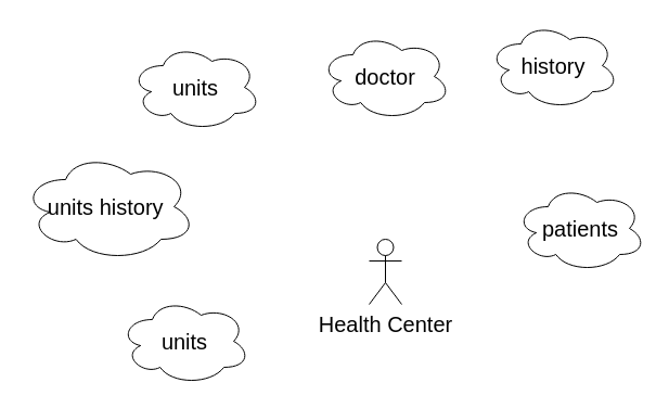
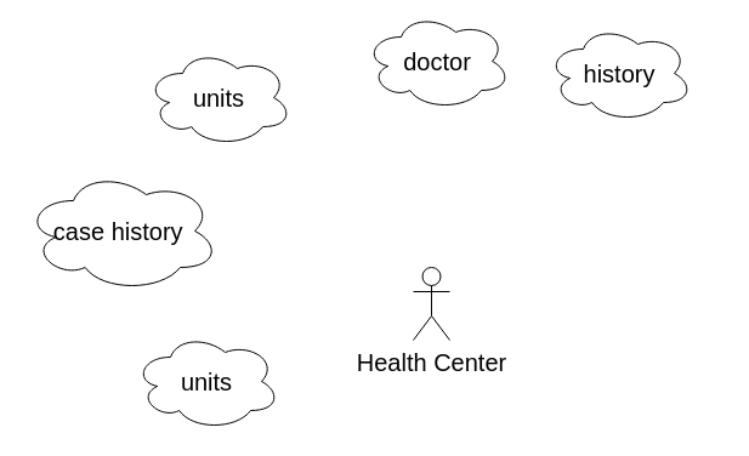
  <mxCell id="0" />
  <mxCell id="1" parent="0" />
  <mxCell id="2" value="Health Center" style="shape=umlActor;verticalLabelPosition=bottom;verticalAlign=top;html=1;outlineConnect=0;sketch=0;hachureGap=4;fontFamily=Helvetica;fontSize=20;" vertex="1" parent="1"><mxGeometry x="340" y="220" width="30" height="60" as="geometry" /></mxCell>
  <mxCell id="3" value="units" style="ellipse;shape=cloud;whiteSpace=wrap;html=1;sketch=0;hachureGap=4;fontFamily=Helvetica;fontSize=20;" vertex="1" parent="1"><mxGeometry x="120" y="40" width="120" height="80" as="geometry" /></mxCell>
- <mxCell id="4" value="doctor" style="ellipse;shape=cloud;whiteSpace=wrap;html=1;sketch=0;hachureGap=4;fontFamily=Helvetica;fontSize=20;" vertex="1" parent="1"><mxGeometry x="295" y="30" width="120" height="80" as="geometry" /></mxCell>
- <mxCell id="5" value="patients" style="ellipse;shape=cloud;whiteSpace=wrap;html=1;sketch=0;hachureGap=4;fontFamily=Helvetica;fontSize=20;" vertex="1" parent="1"><mxGeometry x="475" y="170" width="120" height="80" as="geometry" /></mxCell>
- <mxCell id="6" value="units history&amp;nbsp;" style="ellipse;shape=cloud;whiteSpace=wrap;html=1;sketch=0;hachureGap=4;fontFamily=Helvetica;fontSize=20;" vertex="1" parent="1"><mxGeometry x="20" y="140" width="160" height="100" as="geometry" /></mxCell>
+ <mxCell id="4" value="doctor" style="ellipse;shape=cloud;whiteSpace=wrap;html=1;sketch=0;hachureGap=4;fontFamily=Helvetica;fontSize=20;" vertex="1" parent="1"><mxGeometry x="300" y="10" width="120" height="80" as="geometry" /></mxCell>
+ <mxCell id="6" value="case history&amp;nbsp;" style="ellipse;shape=cloud;whiteSpace=wrap;html=1;sketch=0;hachureGap=4;fontFamily=Helvetica;fontSize=20;" vertex="1" parent="1"><mxGeometry x="20" y="140" width="160" height="100" as="geometry" /></mxCell>
  <mxCell id="7" value="units" style="ellipse;shape=cloud;whiteSpace=wrap;html=1;sketch=0;hachureGap=4;fontFamily=Helvetica;fontSize=20;" vertex="1" parent="1"><mxGeometry x="110" y="274" width="120" height="80" as="geometry" /></mxCell>
  <mxCell id="8" value="history" style="ellipse;shape=cloud;whiteSpace=wrap;html=1;sketch=0;hachureGap=4;fontFamily=Helvetica;fontSize=20;" vertex="1" parent="1"><mxGeometry x="450" y="20" width="120" height="80" as="geometry" /></mxCell>
